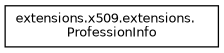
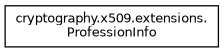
  digraph {
    rankdir=LR
-   n1 [color=black fillcolor=white fontname=Helvetica fontsize=10 height=0.2 label="extensions.x509.extensions.\lProfessionInfo" shape=record style=filled width=0.4]
+   n1 [color=black fillcolor=white fontname=Helvetica fontsize=10 height=0.2 label="cryptography.x509.extensions.\lProfessionInfo" shape=record style=filled width=0.4]
  }
